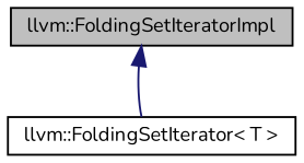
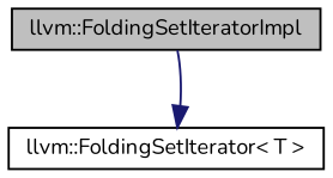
  digraph {
    fontname=Nunito
    node [color=black fontname=Nunito fontsize=10 shape=box]
    n1 [fillcolor=grey75 fontcolor=black height=0.2 label="llvm::FoldingSetIteratorImpl" style=filled width=0.4]
    n2 [height=0.2 label="llvm::FoldingSetIterator\< T \>" width=0.4]
-   n1 -> n2 [color=midnightblue dir=back fontname=Nunito fontsize=10 labelfontname=Helvetica labelfontsize=10 style=solid]
+   n2 -> n1 [color=midnightblue dir=back fontname=Nunito fontsize=10 labelfontname=Helvetica labelfontsize=10 style=solid]
  }
